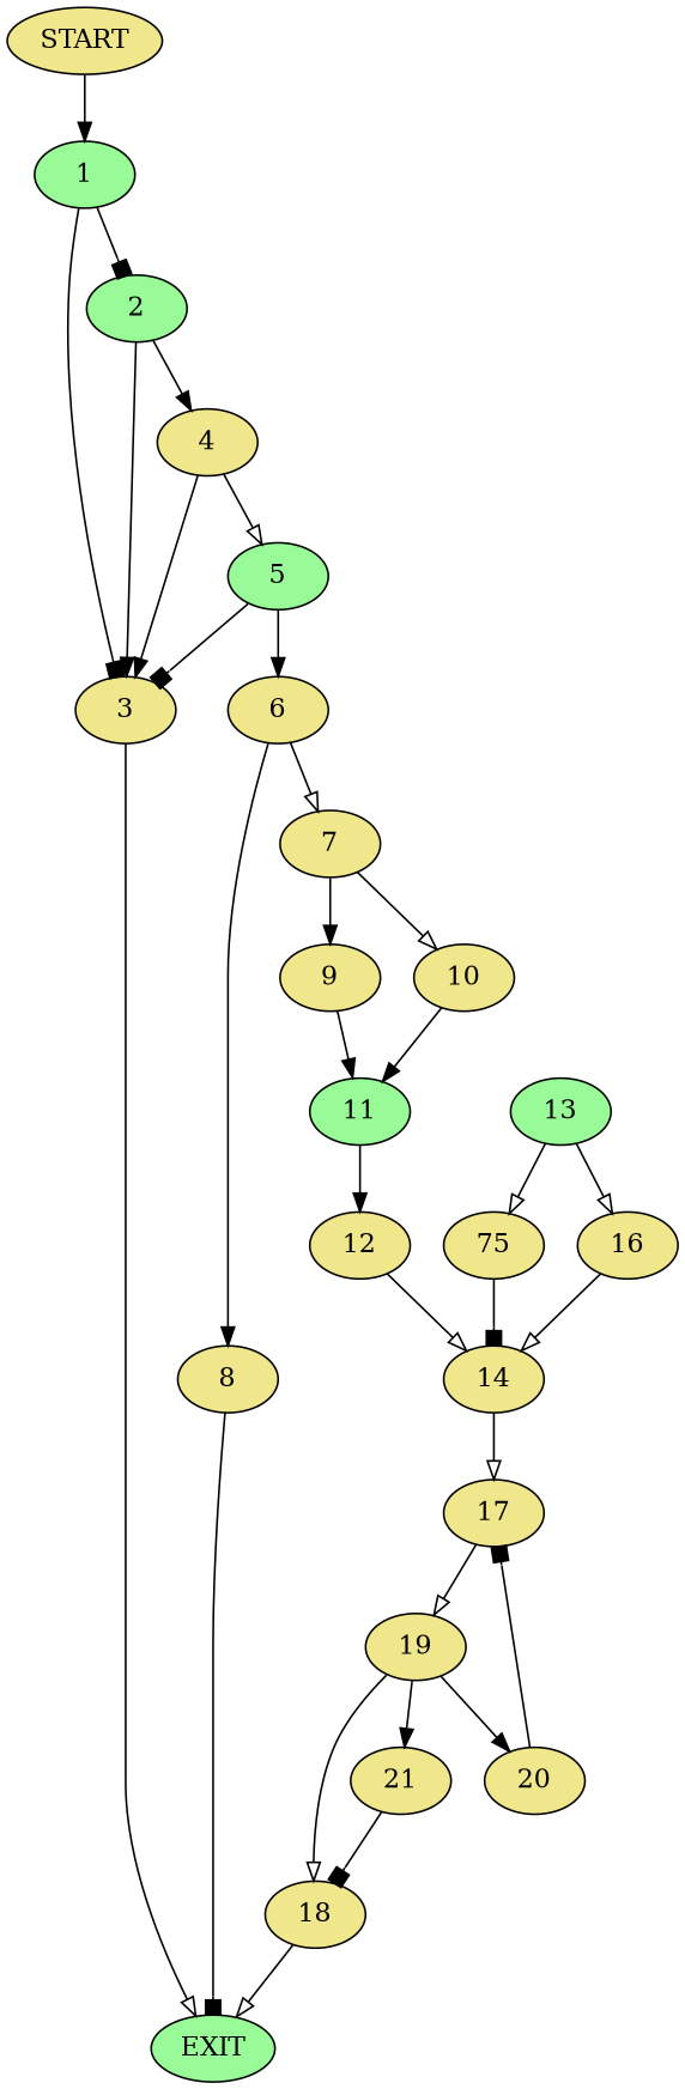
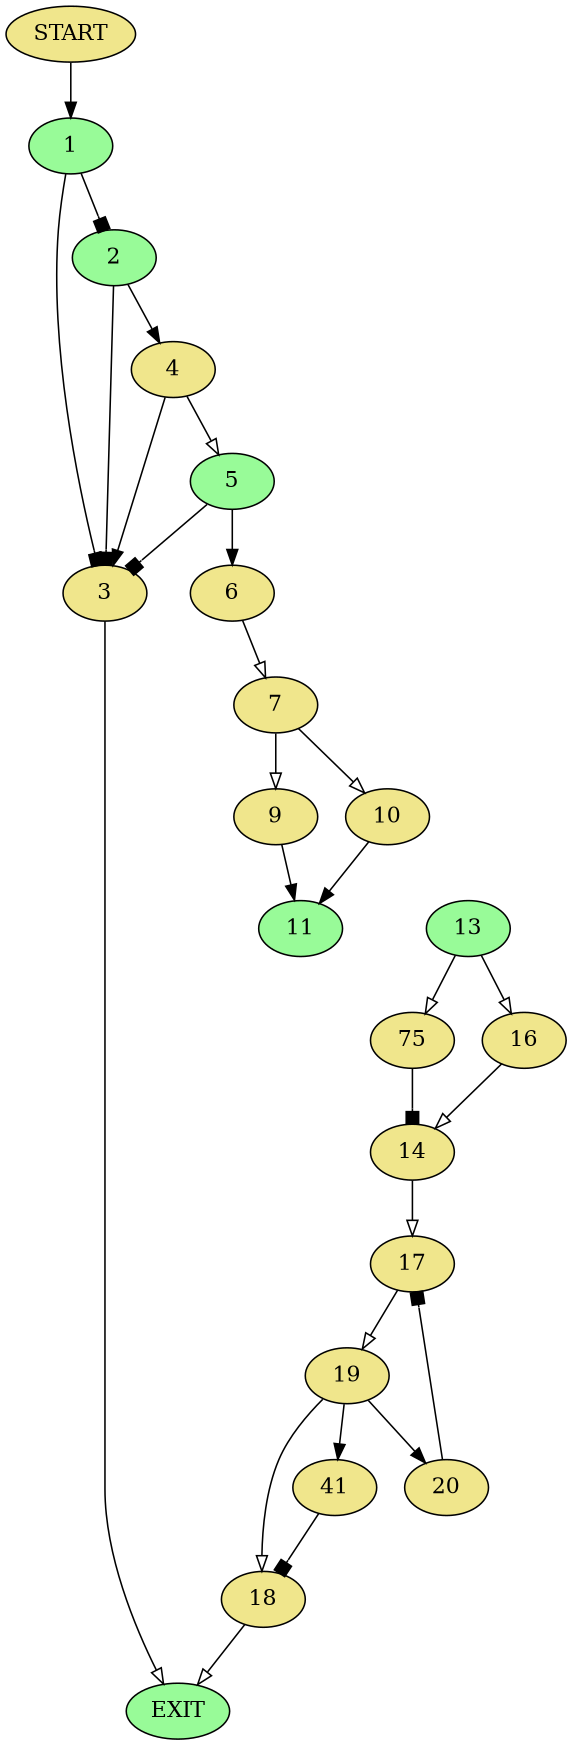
  digraph {
    node [fillcolor=khaki style=filled]
    edge [arrowhead=onormal]
    n1 [label=START]
    1 [fillcolor=palegreen]
    2 [fillcolor=palegreen]
    3
    n5 [fillcolor=palegreen label=EXIT]
    4
    5 [fillcolor=palegreen]
    6
    7
-   8
    9
    10
    11 [fillcolor=palegreen]
-   12
    14
    13 [fillcolor=palegreen]
    n17 [label=75]
    16
    17
    19
    18
    20
-   21
+   21 [label=41]
    n1 -> 1 [arrowhead=normal]
    1 -> 2 [arrowhead=box]
    1 -> 3 [arrowhead=box]
-   2 -> 3 [arrowhead=normal]
+   2 -> 3 [arrowhead=box]
    2 -> 4 [arrowhead=normal]
    3 -> n5
    4 -> 3 [arrowhead=normal]
    4 -> 5
    5 -> 3 [arrowhead=box]
    5 -> 6 [arrowhead=normal]
    6 -> 7
-   6 -> 8 [arrowhead=normal]
-   7 -> 9 [arrowhead=normal]
+   7 -> 9
    7 -> 10
-   8 -> n5 [arrowhead=box]
    9 -> 11 [arrowhead=normal]
    10 -> 11 [arrowhead=normal]
-   11 -> 12 [arrowhead=normal]
-   12 -> 14
    14 -> 17
    13 -> n17
    13 -> 16
    n17 -> 14 [arrowhead=box]
    16 -> 14
    17 -> 19
    19 -> 18
    19 -> 20 [arrowhead=normal]
    19 -> 21 [arrowhead=normal]
    18 -> n5
    20 -> 17 [arrowhead=box]
    21 -> 18 [arrowhead=box]
  }
